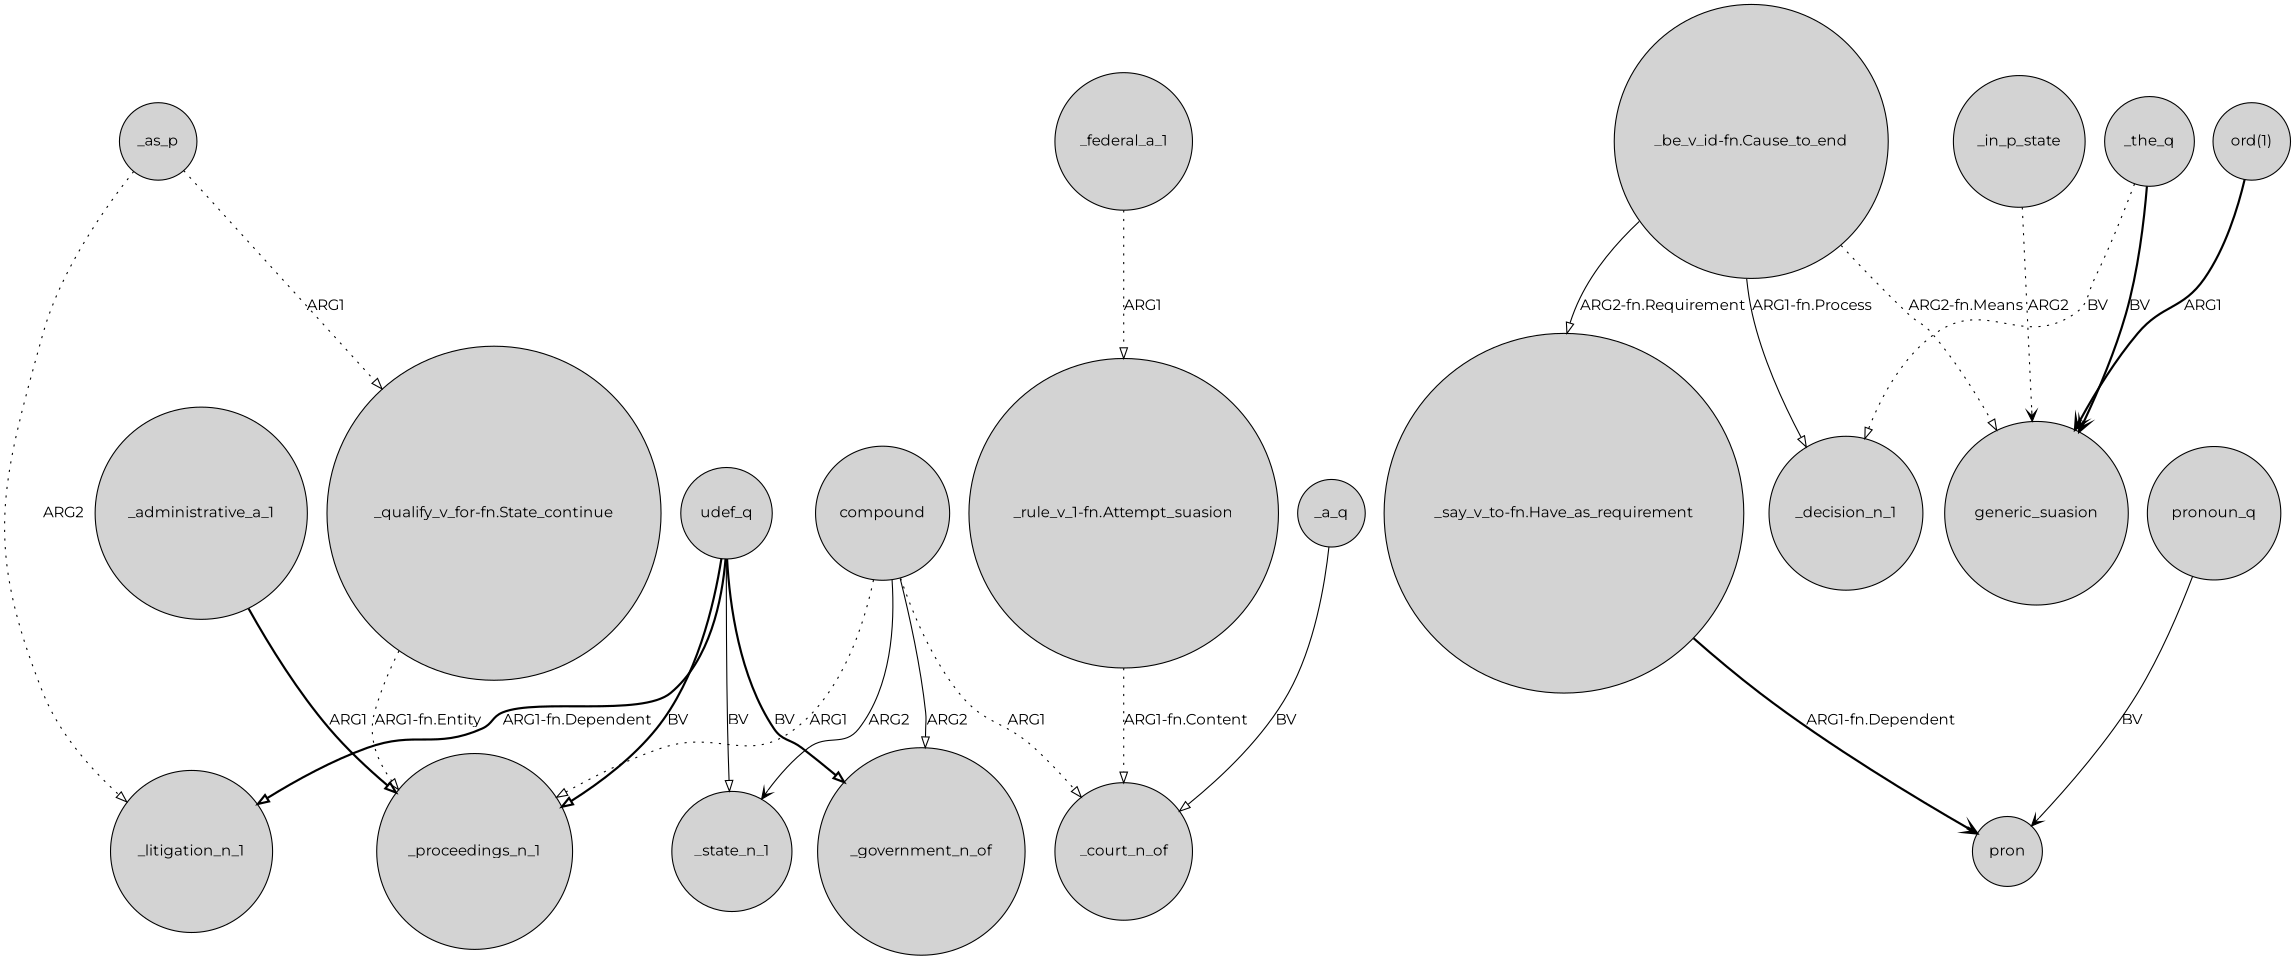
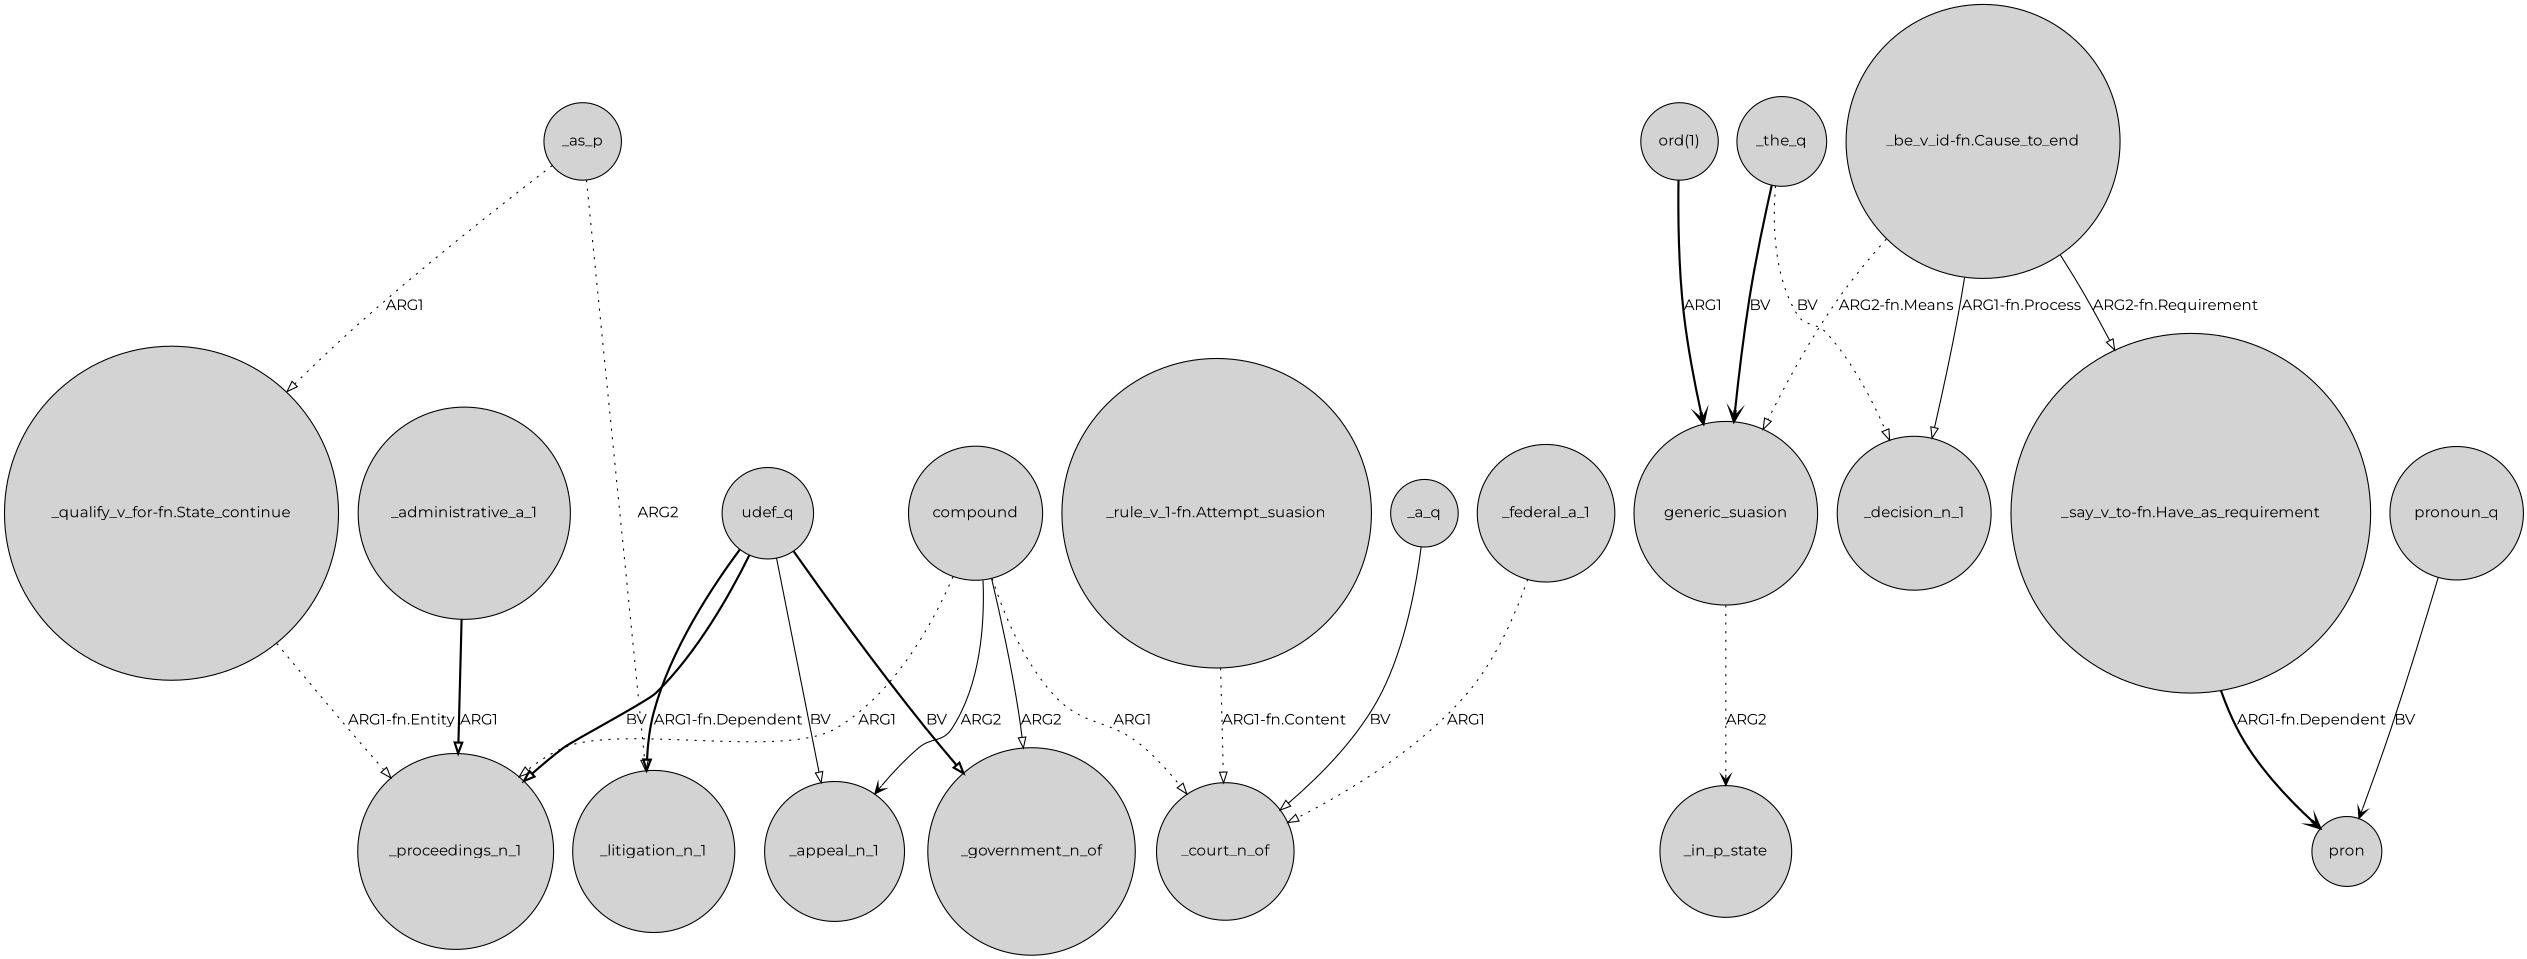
  digraph {
    fontname=Montserrat
    node [fontname=Montserrat shape=circle style=filled]
    edge [arrowhead=onormal fontname=Montserrat style=dotted]
    compound
    _proceedings_n_1
    _government_n_of
    _court_n_of
-   _appeal_n_1 [label=_state_n_1]
+   _appeal_n_1
    "_rule_v_1-fn.Attempt_suasion"
    "_qualify_v_for-fn.State_continue"
    udef_q
    _litigation_n_1
    _a_q
    n11 [label=generic_suasion]
    "ord(1)"
    "_be_v_id-fn.Cause_to_end"
    _decision_n_1
    "_say_v_to-fn.Have_as_requirement"
    _administrative_a_1
    pron
    pronoun_q
    _the_q
    _as_p
    _in_p_state
    _federal_a_1
    compound -> _proceedings_n_1 [label=ARG1]
    compound -> _government_n_of [label=ARG2 style=solid]
    compound -> _court_n_of [label=ARG1]
    compound -> _appeal_n_1 [arrowhead=vee label=ARG2 style=solid]
    "_rule_v_1-fn.Attempt_suasion" -> _court_n_of [label="ARG1-fn.Content"]
    "_qualify_v_for-fn.State_continue" -> _proceedings_n_1 [label="ARG1-fn.Entity"]
    udef_q -> _proceedings_n_1 [label=BV style=bold]
    udef_q -> _government_n_of [label=BV style=bold]
    udef_q -> _appeal_n_1 [label=BV style=solid]
    udef_q -> _litigation_n_1 [label="ARG1-fn.Dependent" style=bold]
    _a_q -> _court_n_of [label=BV style=solid]
    "ord(1)" -> n11 [arrowhead=vee label=ARG1 style=bold]
    "_be_v_id-fn.Cause_to_end" -> n11 [label="ARG2-fn.Means"]
    "_be_v_id-fn.Cause_to_end" -> _decision_n_1 [label="ARG1-fn.Process" style=solid]
    "_be_v_id-fn.Cause_to_end" -> "_say_v_to-fn.Have_as_requirement" [label="ARG2-fn.Requirement" style=solid]
    "_say_v_to-fn.Have_as_requirement" -> pron [arrowhead=vee label="ARG1-fn.Dependent" style=bold]
    _administrative_a_1 -> _proceedings_n_1 [label=ARG1 style=bold]
    pronoun_q -> pron [arrowhead=vee label=BV style=solid]
    _the_q -> n11 [arrowhead=vee label=BV style=bold]
    _the_q -> _decision_n_1 [label=BV]
    _as_p -> "_qualify_v_for-fn.State_continue" [label=ARG1]
    _as_p -> _litigation_n_1 [label=ARG2]
-   _in_p_state -> n11 [arrowhead=vee label=ARG2]
-   _federal_a_1 -> "_rule_v_1-fn.Attempt_suasion" [label=ARG1]
+   n11 -> _in_p_state [arrowhead=vee label=ARG2]
+   _federal_a_1 -> _court_n_of [label=ARG1]
  }
